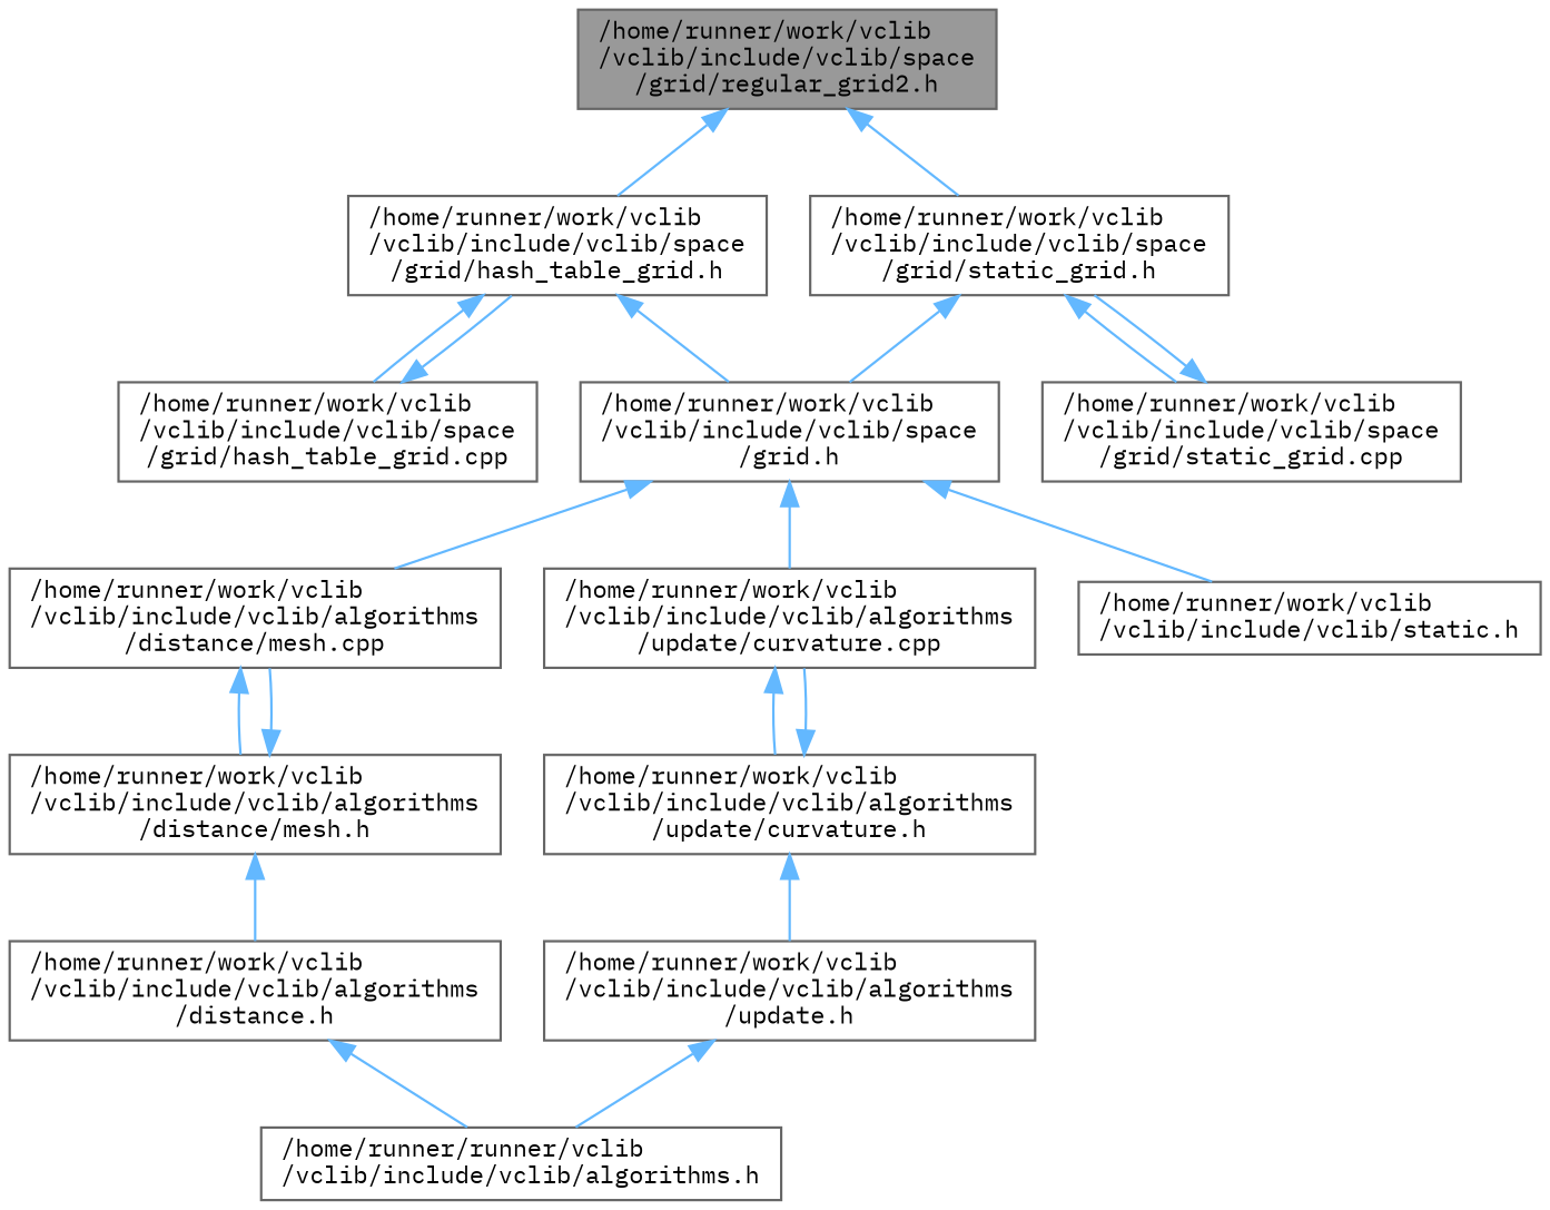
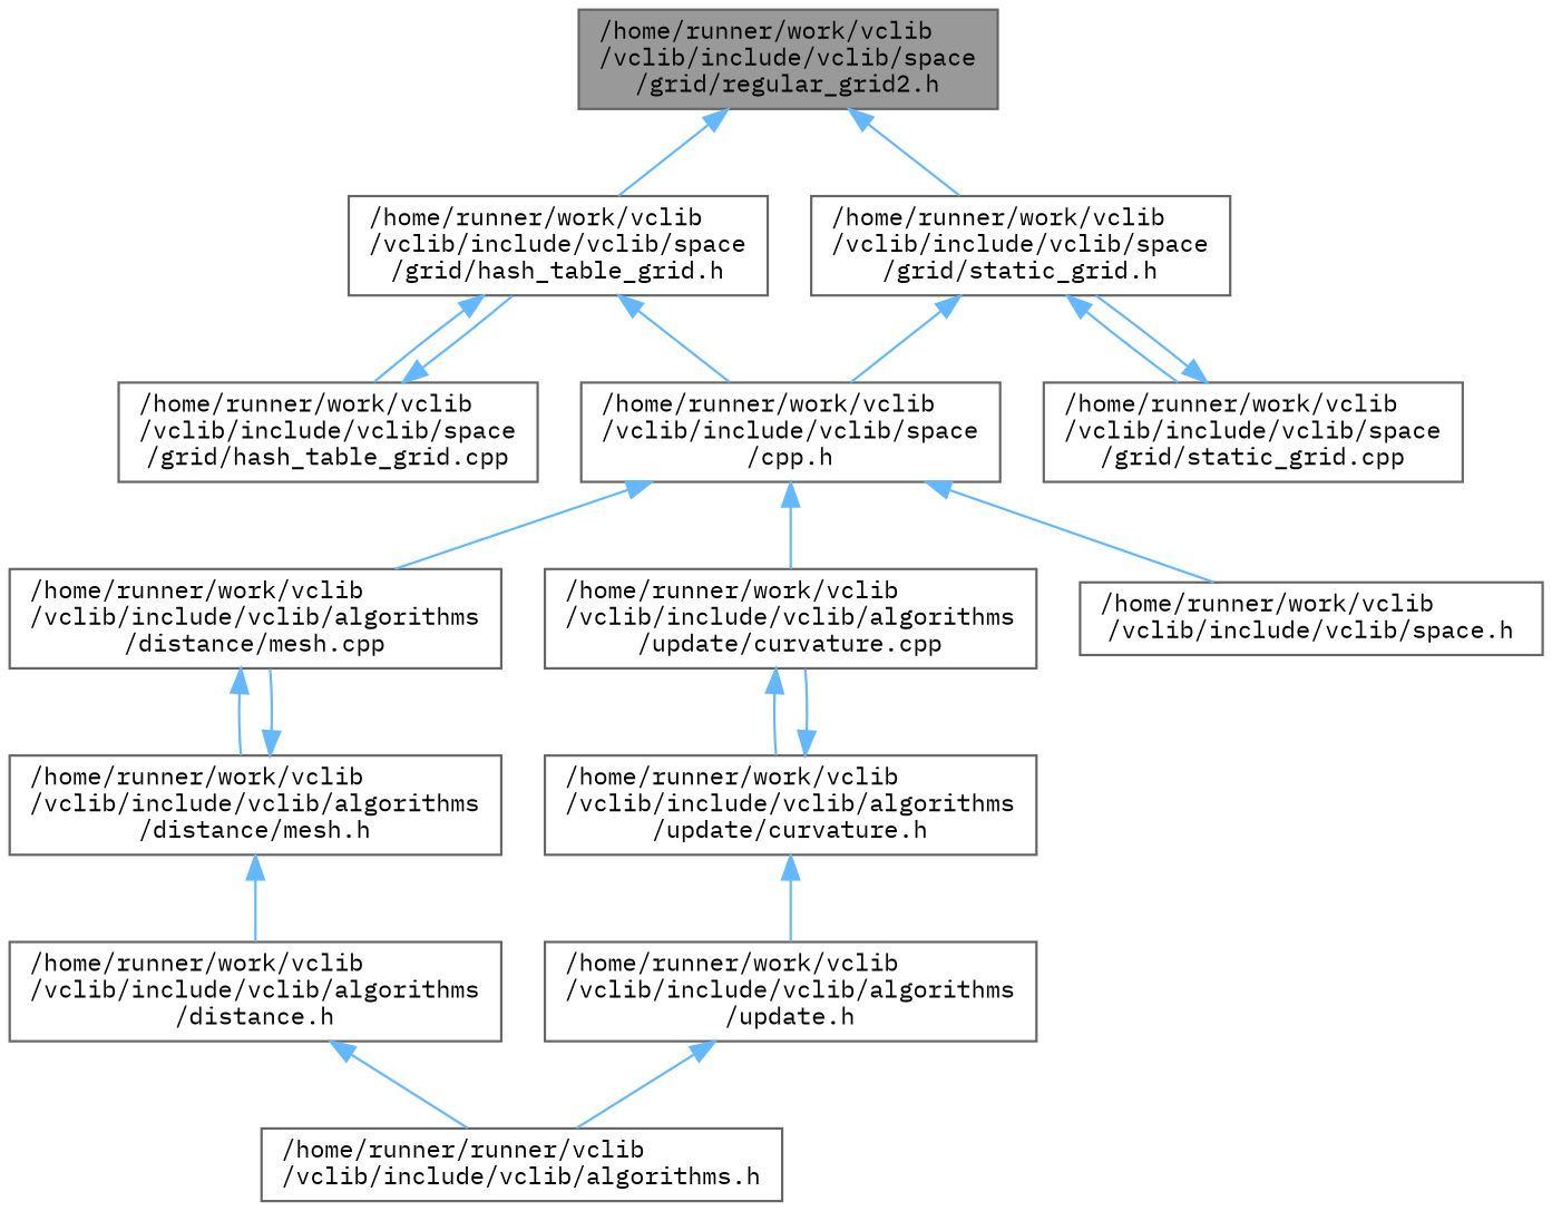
  digraph {
    fontname="IBM Plex Mono"
    node [color=grey40 fillcolor=white fontname="IBM Plex Mono" fontsize=10 shape=box style=filled]
    edge [color=steelblue1 dir=back fontname="IBM Plex Mono" fontsize=10 labelfontname=Helvetica labelfontsize=10 style=solid]
    n1 [color=gray40 fillcolor=grey60 fontcolor=black height=0.2 label="/home/runner/work/vclib\l/vclib/include/vclib/space\l/grid/regular_grid2.h" width=0.4]
    n2 [height=0.2 label="/home/runner/work/vclib\l/vclib/include/vclib/space\l/grid/hash_table_grid.h" width=0.4]
    n3 [height=0.2 label="/home/runner/work/vclib\l/vclib/include/vclib/space\l/grid/static_grid.h" width=0.4]
-   n4 [height=0.2 label="/home/runner/work/vclib\l/vclib/include/vclib/space\l/grid.h" width=0.4]
+   n4 [height=0.2 label="/home/runner/work/vclib\l/vclib/include/vclib/space\l/cpp.h" width=0.4]
    n5 [height=0.2 label="/home/runner/work/vclib\l/vclib/include/vclib/space\l/grid/hash_table_grid.cpp" width=0.4]
    n6 [height=0.2 label="/home/runner/work/vclib\l/vclib/include/vclib/space\l/grid/static_grid.cpp" width=0.4]
    n7 [height=0.2 label="/home/runner/work/vclib\l/vclib/include/vclib/algorithms\l/distance/mesh.cpp" width=0.4]
    n8 [height=0.2 label="/home/runner/work/vclib\l/vclib/include/vclib/algorithms\l/update/curvature.cpp" width=0.4]
-   n9 [height=0.2 label="/home/runner/work/vclib\l/vclib/include/vclib/static.h" width=0.4]
+   n9 [height=0.2 label="/home/runner/work/vclib\l/vclib/include/vclib/space.h" width=0.4]
    n10 [height=0.2 label="/home/runner/work/vclib\l/vclib/include/vclib/algorithms\l/distance/mesh.h" width=0.4]
    n11 [height=0.2 label="/home/runner/work/vclib\l/vclib/include/vclib/algorithms\l/update/curvature.h" width=0.4]
    n12 [height=0.2 label="/home/runner/work/vclib\l/vclib/include/vclib/algorithms\l/distance.h" width=0.4]
    n13 [height=0.2 label="/home/runner/runner/vclib\l/vclib/include/vclib/algorithms.h" width=0.4]
    n14 [height=0.2 label="/home/runner/work/vclib\l/vclib/include/vclib/algorithms\l/update.h" width=0.4]
    n1 -> n2
    n1 -> n3
    n2 -> n4
    n2 -> n5
    n3 -> n4
    n3 -> n6
    n4 -> n7
    n4 -> n8
    n4 -> n9
    n5 -> n2
    n6 -> n3
    n7 -> n10
    n8 -> n11
    n10 -> n7
    n10 -> n12
    n11 -> n8
    n11 -> n14
    n12 -> n13
    n14 -> n13
  }
